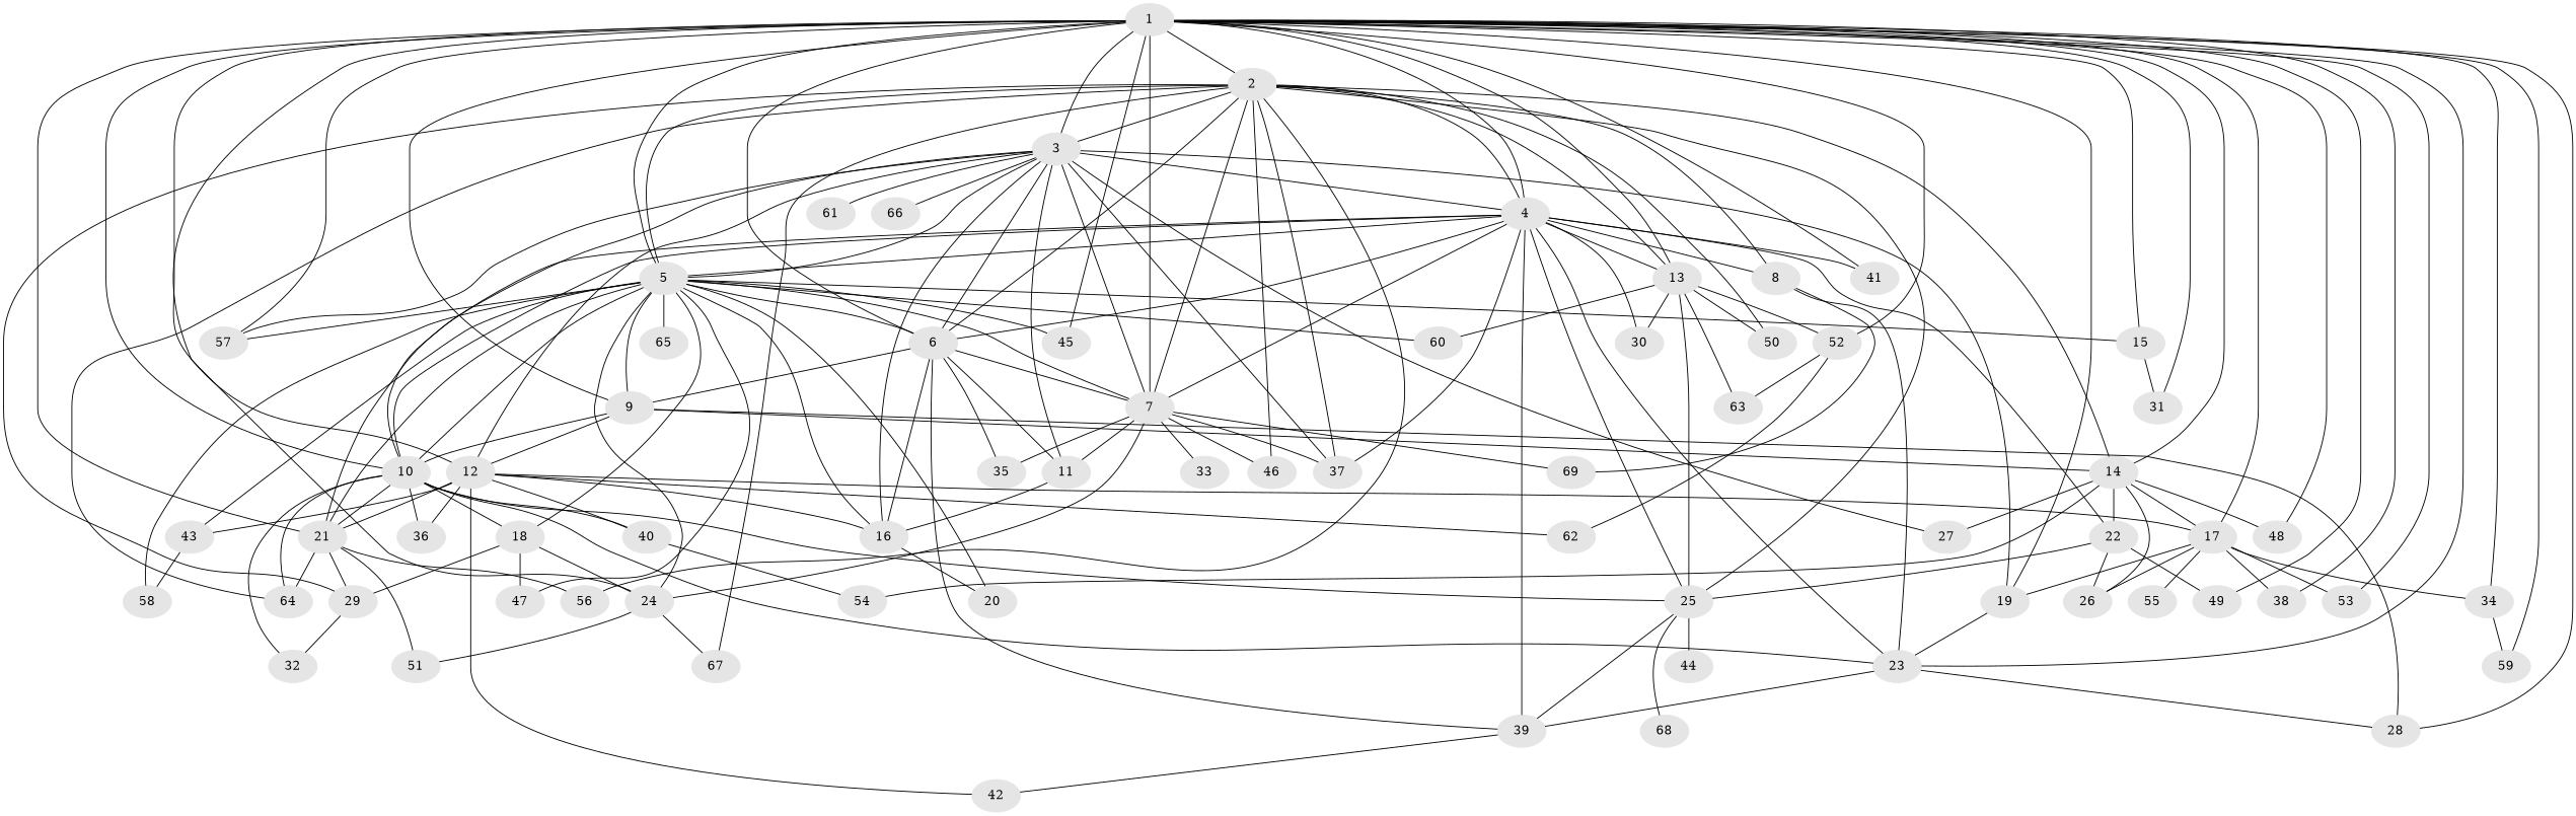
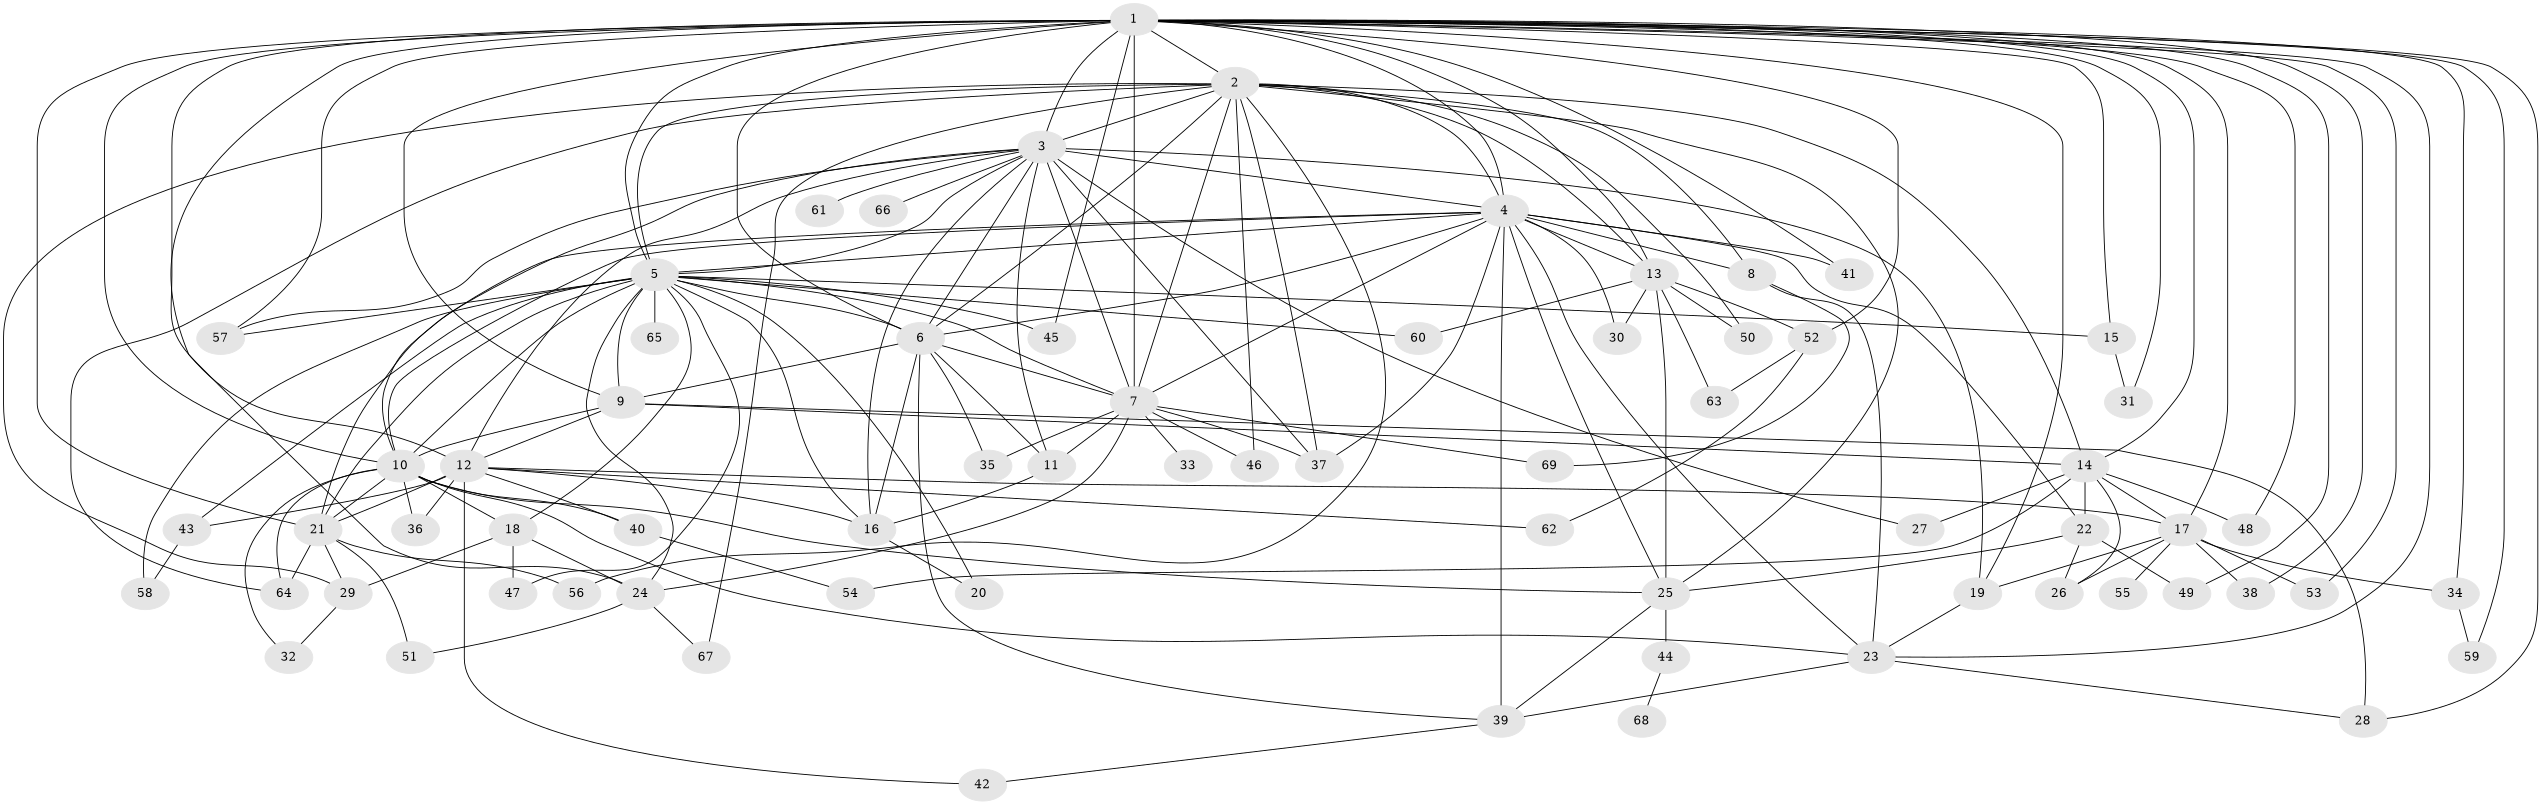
  graph {
    node [color=gray90 style=filled]
    edge [weight=1.0]
    1
    2
    3
    4
    5
    6
    7
    9
    10
    12
    13
    14
    15
    17
    19
    21
    23
    24
    28
    31
    34
    38
    41
    45
    48
    49
    52
    53
    57
    59
    8
    25
    29
    37
    46
    50
    56
    64
    67
    11
    16
    27
    61
    66
    22
    30
    39
    18
    20
    43
    47
    58
    60
    65
    35
    33
    69
    32
    36
    40
    42
    62
    63
    26
    54
    55
    51
    68
    44
    1 -- 2 [weight=6.0]
    1 -- 3 [weight=4.0]
    1 -- 4 [weight=4.0]
    1 -- 5 [weight=4.0]
    1 -- 6 [weight=4.0]
    1 -- 7 [weight=8.0]
    1 -- 9 [weight=2.0]
    1 -- 10 [weight=3.0]
    1 -- 12 [weight=3.0]
    1 -- 13
    1 -- 14
    1 -- 15
    1 -- 17
    1 -- 19
    1 -- 21
    1 -- 23
    1 -- 24 [weight=2.0]
    1 -- 28
    1 -- 31
    1 -- 34
    1 -- 38
    1 -- 41 [weight=3.0]
    1 -- 45
    1 -- 48
    1 -- 49
    1 -- 52
    1 -- 53
    1 -- 57
    1 -- 59
    2 -- 3
    2 -- 4
    2 -- 5 [weight=2.0]
    2 -- 6 [weight=2.0]
    2 -- 7
    2 -- 13
    2 -- 14
    2 -- 8
    2 -- 25 [weight=2.0]
    2 -- 29
    2 -- 37
    2 -- 46
    2 -- 50
    2 -- 56
    2 -- 64
    2 -- 67
    3 -- 4 [weight=2.0]
    3 -- 5
    3 -- 6
    3 -- 7 [weight=2.0]
    3 -- 10
    3 -- 12
    3 -- 19
    3 -- 57
    3 -- 37
    3 -- 11
    3 -- 16
    3 -- 27
    3 -- 61
    3 -- 66
    4 -- 5
    4 -- 6 [weight=2.0]
    4 -- 7
    4 -- 10
    4 -- 13
    4 -- 21
    4 -- 23
    4 -- 41
    4 -- 8 [weight=2.0]
    4 -- 25
    4 -- 37
    4 -- 22
    4 -- 30
    4 -- 39
    5 -- 6
    5 -- 7 [weight=2.0]
    5 -- 9
    5 -- 10
    5 -- 15
    5 -- 21
    5 -- 24
    5 -- 45
    5 -- 57
    5 -- 16
    5 -- 18
    5 -- 20
    5 -- 43
    5 -- 47
    5 -- 58
    5 -- 60
    5 -- 65
    6 -- 7
    6 -- 9
    6 -- 11
    6 -- 16 [weight=4.0]
    6 -- 39
    6 -- 35
    7 -- 24
    7 -- 37
    7 -- 46
    7 -- 11 [weight=2.0]
    7 -- 35
    7 -- 33
    7 -- 69
    9 -- 10
    9 -- 12
    9 -- 14
    9 -- 28
    10 -- 21
    10 -- 23
    10 -- 25
    10 -- 64
    10 -- 18
    10 -- 32
    10 -- 36
    10 -- 40
    12 -- 17
    12 -- 21
    12 -- 16
    12 -- 43
    12 -- 36
    12 -- 40
    12 -- 42
    12 -- 62
    13 -- 52
    13 -- 25
    13 -- 50
    13 -- 30
    13 -- 60
    13 -- 63
    14 -- 17
    14 -- 48
    14 -- 27
    14 -- 22
    14 -- 26
    14 -- 54
    15 -- 31
    17 -- 19
    17 -- 34
    17 -- 38
    17 -- 53
    17 -- 26
    17 -- 55
    19 -- 23
    21 -- 29
    21 -- 56
    21 -- 64
    21 -- 51
    23 -- 28
    23 -- 39
    24 -- 67
    24 -- 51
    34 -- 59
    52 -- 62
    52 -- 63
    8 -- 23
    8 -- 69
    25 -- 39
-   25 -- 68
+   44 -- 68
    25 -- 44 [weight=2.0]
    29 -- 32
    11 -- 16
    16 -- 20
    22 -- 49
    22 -- 25
    22 -- 26
    39 -- 42
    18 -- 24
    18 -- 29
    18 -- 47
    43 -- 58
    40 -- 54
  }
